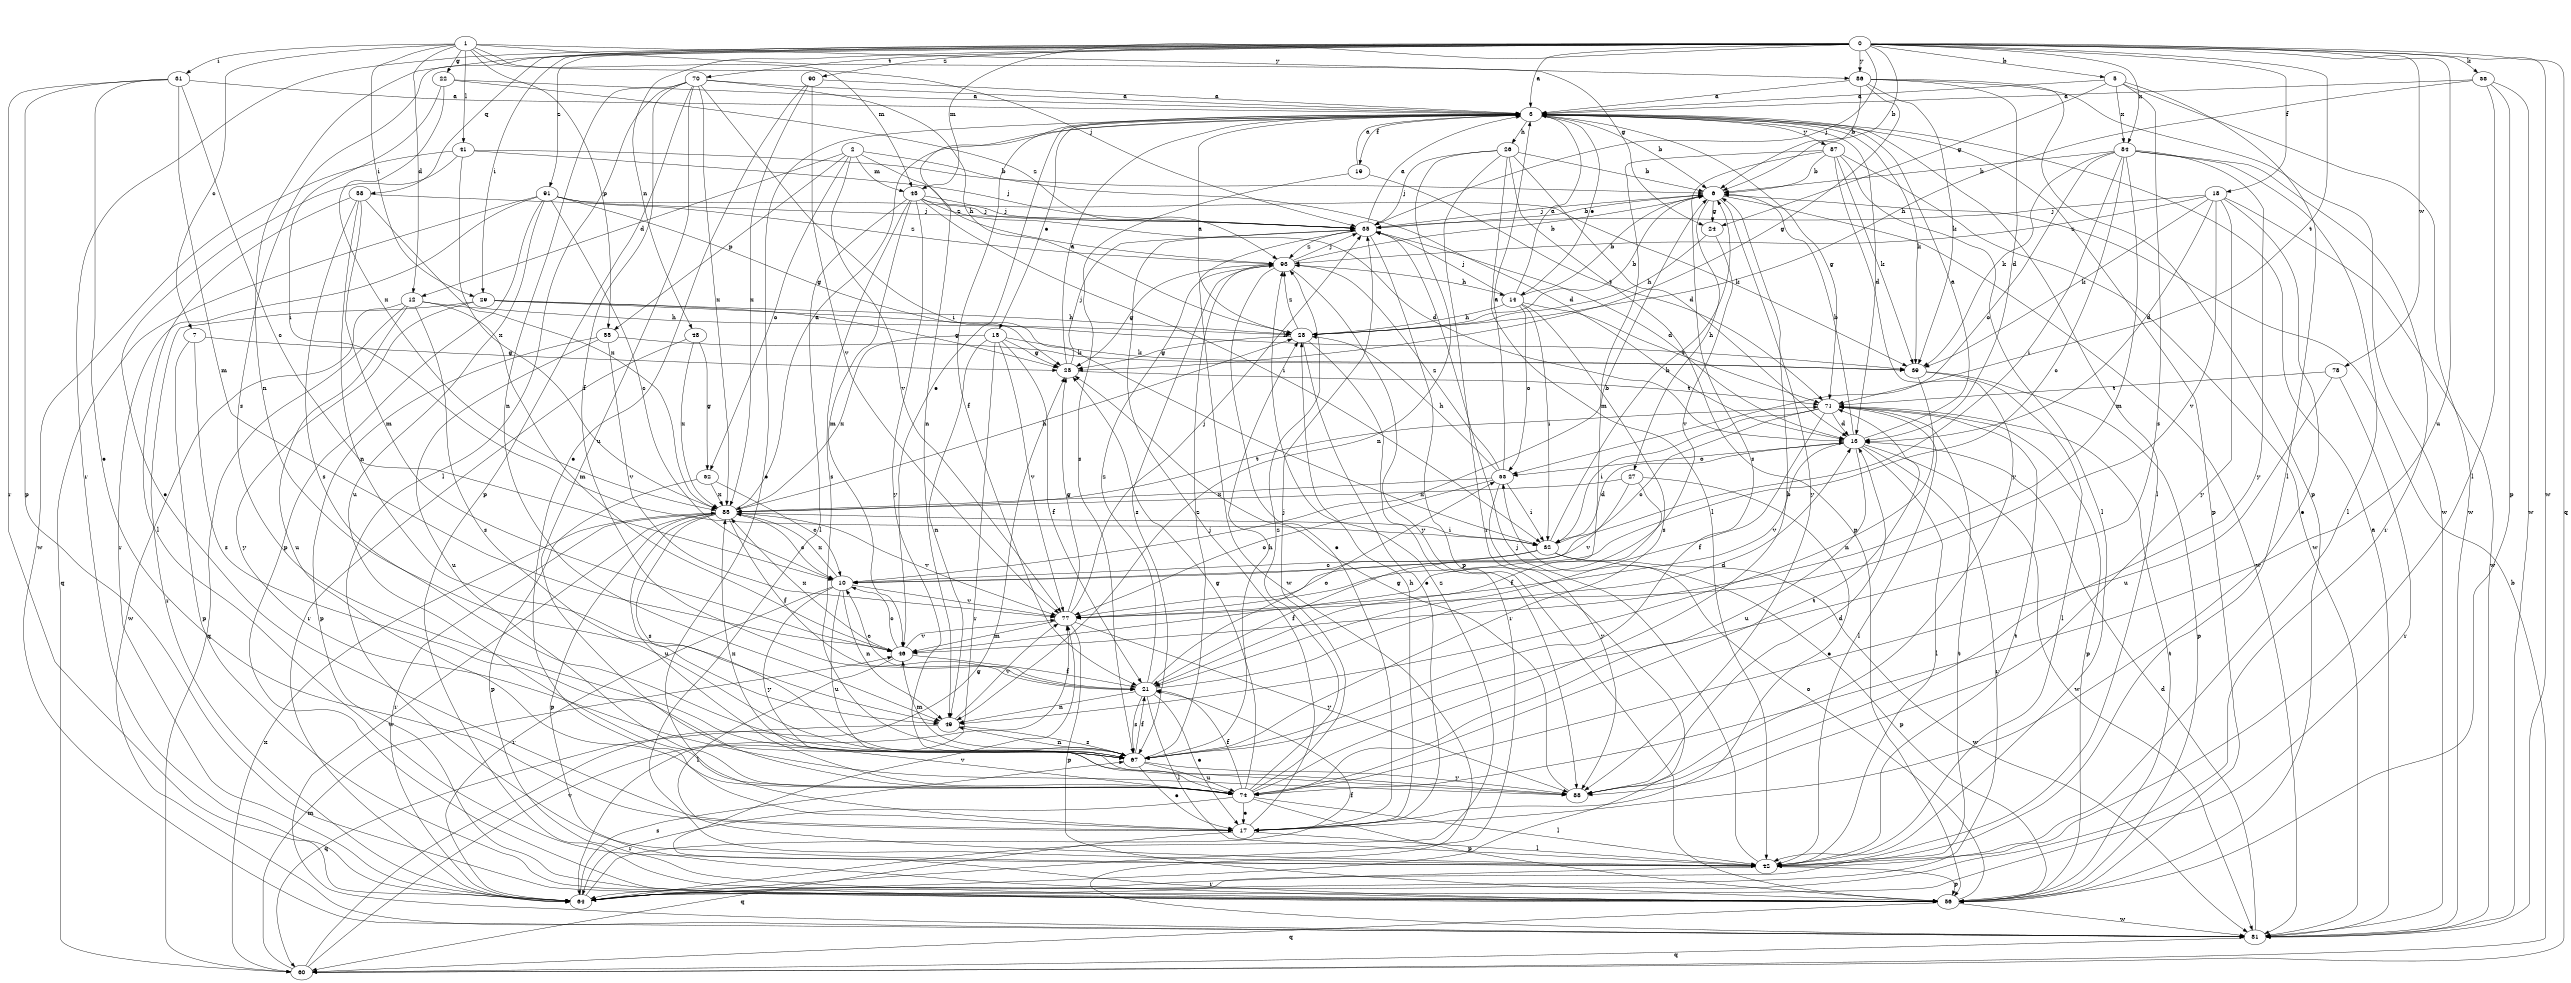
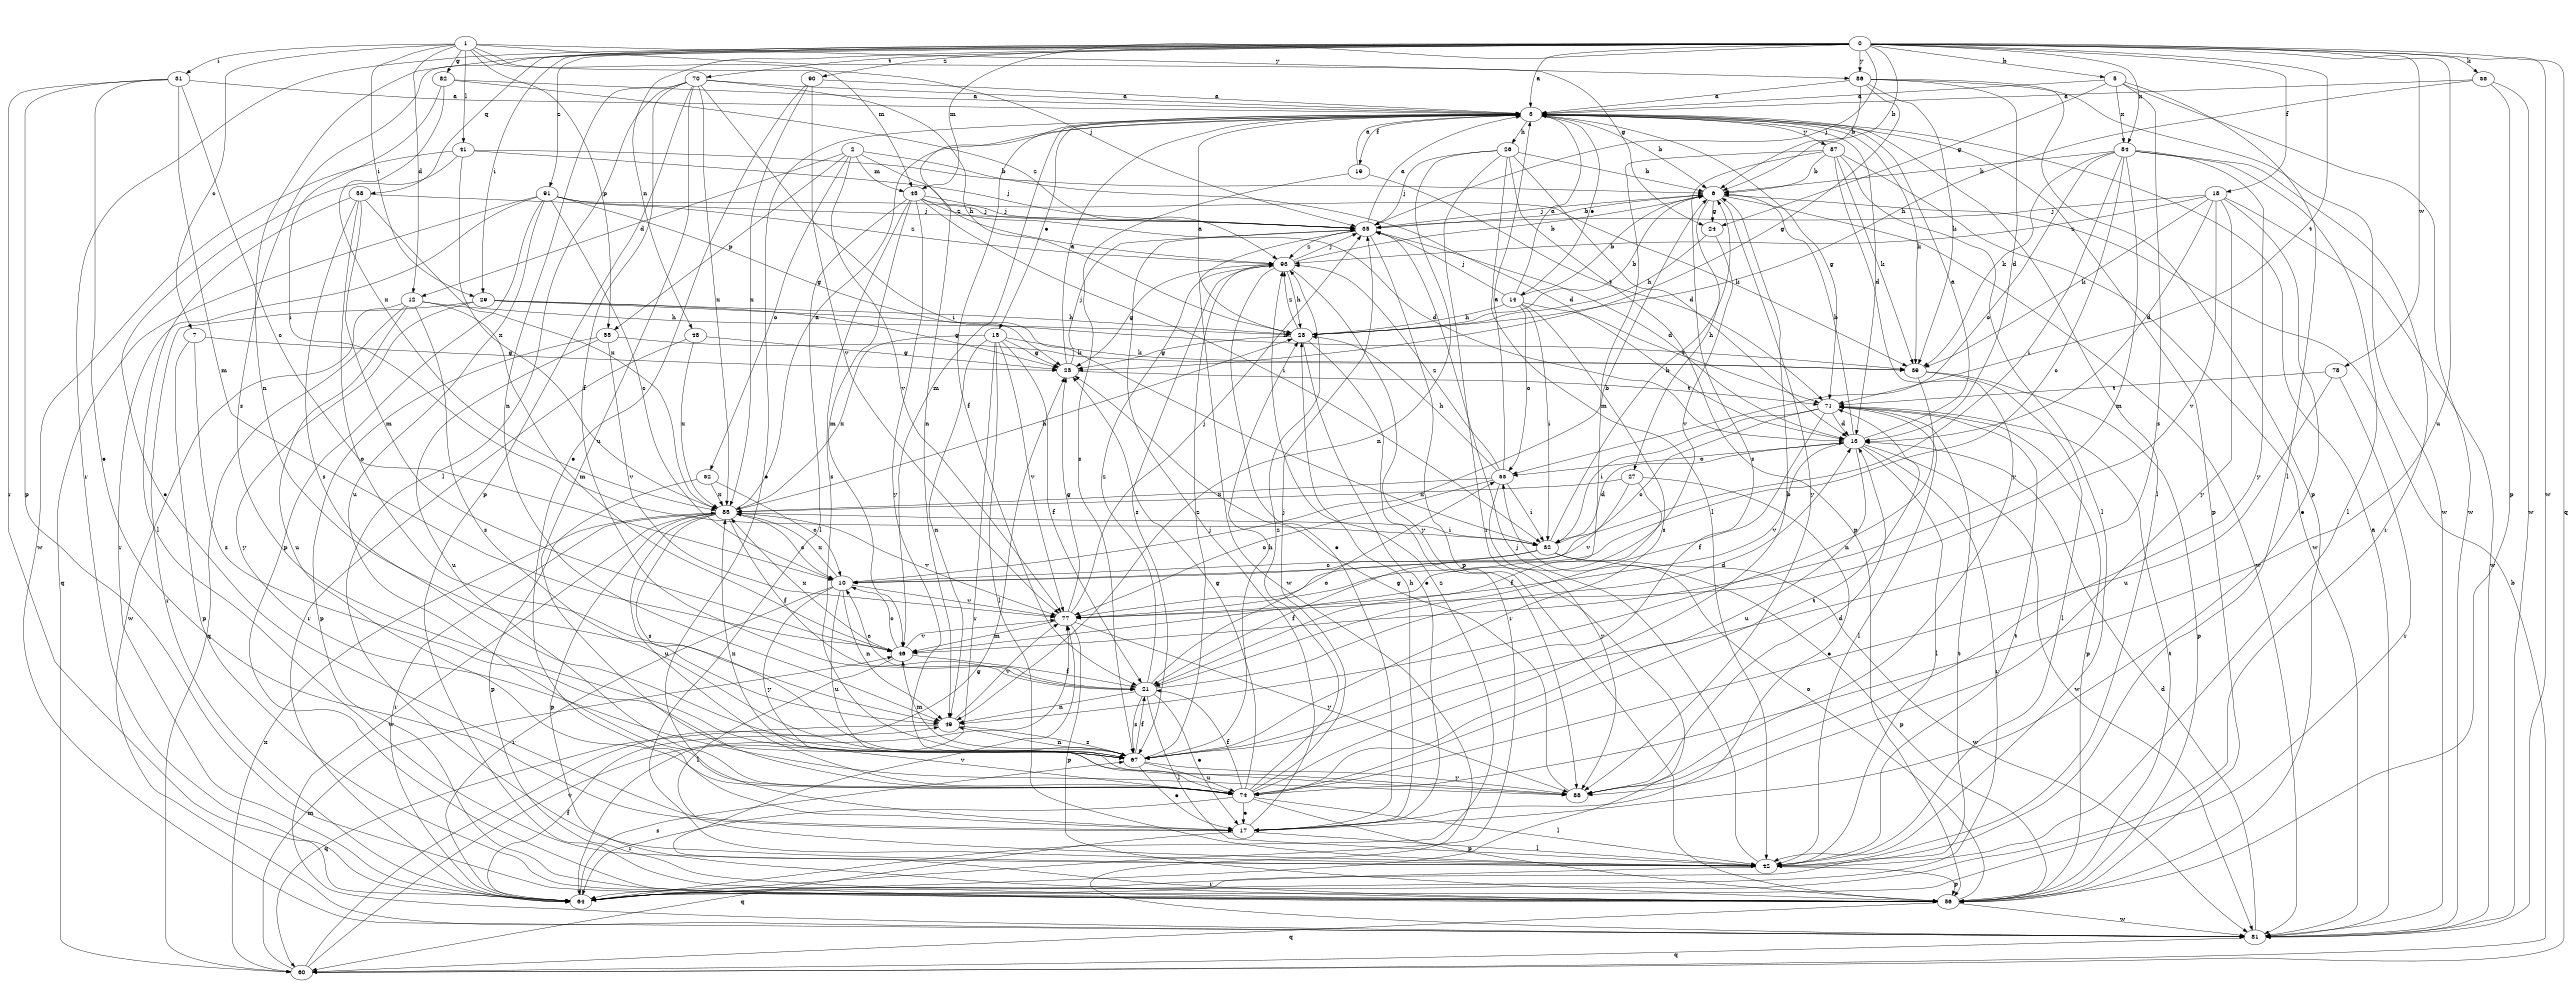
  strict digraph {
    0
    3
    5
    6
    18
    29
    35
    38
    45
    48
    49
    58
    60
    64
    67
    70
    71
    74
    78
    81
    84
    86
    90
    91
    13
    14
    15
    17
    19
    21
    26
    39
    42
    46
    56
    87
    24
    27
    88
    77
    93
    25
    28
    32
    85
    10
    53
    1
    7
    12
-   22
+   22 [label=82]
    31
    41
    55
    2
    52
    0 -> 3 [label=a]
    0 -> 5 [label=b]
    0 -> 6 [label=b]
    0 -> 18 [label=f]
    0 -> 29 [label=i]
    0 -> 35 [label=j]
    0 -> 38 [label=k]
    0 -> 45 [label=m]
    0 -> 48 [label=n]
    0 -> 49 [label=n]
    0 -> 58 [label=q]
    0 -> 60 [label=q]
    0 -> 64 [label=r]
    0 -> 67 [label=s]
    0 -> 70 [label=t]
    0 -> 71 [label=t]
    0 -> 74 [label=u]
    0 -> 78 [label=w]
    0 -> 81 [label=w]
    0 -> 84 [label=x]
    0 -> 86 [label=y]
    0 -> 90 [label=z]
    0 -> 91 [label=z]
    3 -> 6 [label=b]
    3 -> 49 [label=n]
    3 -> 71 [label=g]
    3 -> 13 [label=d]
    3 -> 14 [label=e]
    3 -> 15 [label=e]
    3 -> 17 [label=e]
    3 -> 19 [label=f]
    3 -> 21 [label=f]
    3 -> 26 [label=h]
    3 -> 39 [label=k]
    3 -> 42 [label=l]
-   3 -> 46 [label=e]
+   3 -> 46 [label=m]
    3 -> 56 [label=p]
    3 -> 87 [label=y]
    5 -> 3 [label=a]
    5 -> 67 [label=s]
    5 -> 81 [label=w]
    5 -> 84 [label=x]
    5 -> 42 [label=l]
    5 -> 24 [label=g]
    6 -> 35 [label=j]
    6 -> 81 [label=w]
    6 -> 24 [label=g]
    6 -> 27 [label=h]
    6 -> 88 [label=y]
    18 -> 35 [label=j]
    18 -> 81 [label=w]
    18 -> 13 [label=d]
    18 -> 17 [label=e]
    18 -> 39 [label=k]
    18 -> 88 [label=y]
    18 -> 77 [label=v]
    18 -> 93 [label=z]
    29 -> 64 [label=r]
    29 -> 39 [label=k]
    29 -> 88 [label=y]
    29 -> 25 [label=g]
    29 -> 28 [label=h]
    35 -> 3 [label=a]
    35 -> 6 [label=b]
    35 -> 81 [label=w]
    35 -> 13 [label=d]
    35 -> 56 [label=p]
    35 -> 93 [label=z]
    38 -> 3 [label=a]
    38 -> 81 [label=w]
-   38 -> 42 [label=l]
+   15 -> 42 [label=l]
    38 -> 56 [label=p]
    38 -> 28 [label=h]
    45 -> 35 [label=j]
    45 -> 67 [label=s]
    45 -> 13 [label=d]
    45 -> 39 [label=k]
    45 -> 42 [label=l]
    45 -> 46 [label=m]
    45 -> 88 [label=y]
    45 -> 32 [label=i]
    48 -> 64 [label=r]
-   48 -> 52 [label=g]
+   48 -> 25 [label=g]
    48 -> 85 [label=x]
    49 -> 60 [label=q]
    49 -> 67 [label=s]
    49 -> 77 [label=v]
    58 -> 35 [label=j]
-   58 -> 49 [label=n]
+   58 -> 49 [label=o]
    58 -> 67 [label=s]
    58 -> 42 [label=l]
    58 -> 46 [label=m]
    58 -> 85 [label=x]
    60 -> 6 [label=b]
    60 -> 46 [label=m]
    60 -> 77 [label=v]
    60 -> 25 [label=g]
    60 -> 85 [label=x]
    64 -> 67 [label=s]
    64 -> 71 [label=t]
-   64 -> 21 [label=f]
+   64 -> 49 [label=f]
    64 -> 93 [label=z]
    67 -> 49 [label=n]
    67 -> 74 [label=u]
    67 -> 17 [label=e]
    67 -> 21 [label=f]
    67 -> 46 [label=m]
    67 -> 88 [label=y]
    67 -> 93 [label=z]
    67 -> 28 [label=h]
    70 -> 3 [label=a]
    70 -> 49 [label=n]
    70 -> 74 [label=u]
    70 -> 21 [label=f]
    70 -> 42 [label=l]
    70 -> 56 [label=p]
    70 -> 28 [label=h]
    70 -> 32 [label=i]
    70 -> 85 [label=x]
    71 -> 13 [label=d]
    71 -> 21 [label=f]
    71 -> 42 [label=l]
    71 -> 56 [label=p]
    71 -> 32 [label=i]
    71 -> 10 [label=c]
    74 -> 6 [label=b]
    74 -> 35 [label=j]
    74 -> 64 [label=r]
    74 -> 71 [label=t]
    74 -> 17 [label=e]
    74 -> 21 [label=f]
    74 -> 42 [label=l]
    74 -> 56 [label=p]
    74 -> 93 [label=z]
    74 -> 25 [label=g]
    74 -> 85 [label=x]
    78 -> 64 [label=r]
    78 -> 71 [label=t]
    78 -> 74 [label=u]
    81 -> 3 [label=a]
    81 -> 60 [label=q]
    81 -> 13 [label=d]
    84 -> 6 [label=b]
    84 -> 64 [label=r]
    84 -> 39 [label=k]
    84 -> 42 [label=l]
    84 -> 46 [label=m]
    84 -> 88 [label=y]
    84 -> 32 [label=i]
    84 -> 10 [label=c]
    84 -> 53 [label=o]
    86 -> 3 [label=a]
    86 -> 6 [label=b]
    86 -> 81 [label=w]
    86 -> 13 [label=d]
    86 -> 39 [label=k]
    86 -> 56 [label=p]
    86 -> 25 [label=g]
    90 -> 3 [label=a]
    90 -> 17 [label=e]
    90 -> 77 [label=v]
    90 -> 85 [label=x]
    91 -> 35 [label=j]
    91 -> 60 [label=q]
    91 -> 64 [label=r]
    91 -> 74 [label=u]
    91 -> 56 [label=p]
    91 -> 93 [label=z]
    91 -> 25 [label=g]
    91 -> 10 [label=c]
    13 -> 3 [label=a]
    13 -> 6 [label=b]
    13 -> 64 [label=r]
    13 -> 74 [label=u]
    13 -> 81 [label=w]
    13 -> 42 [label=l]
    13 -> 77 [label=v]
    13 -> 53 [label=o]
    14 -> 3 [label=a]
    14 -> 6 [label=b]
    14 -> 35 [label=j]
    14 -> 67 [label=s]
    14 -> 71 [label=t]
    14 -> 28 [label=h]
    14 -> 32 [label=i]
    14 -> 53 [label=o]
    15 -> 49 [label=n]
    15 -> 64 [label=r]
    15 -> 21 [label=f]
    15 -> 39 [label=k]
    15 -> 77 [label=v]
    15 -> 25 [label=g]
    15 -> 85 [label=x]
    17 -> 35 [label=j]
    17 -> 60 [label=q]
    17 -> 42 [label=l]
    17 -> 28 [label=h]
    19 -> 3 [label=a]
    19 -> 67 [label=s]
    19 -> 71 [label=t]
    21 -> 49 [label=n]
    21 -> 67 [label=s]
    21 -> 13 [label=d]
    21 -> 17 [label=e]
    21 -> 42 [label=l]
    21 -> 93 [label=z]
    21 -> 10 [label=c]
    21 -> 53 [label=o]
    26 -> 6 [label=b]
    26 -> 35 [label=j]
    26 -> 49 [label=n]
    26 -> 64 [label=r]
    26 -> 13 [label=d]
    26 -> 42 [label=l]
    26 -> 56 [label=p]
    39 -> 49 [label=n]
    39 -> 42 [label=l]
    39 -> 56 [label=p]
    42 -> 35 [label=j]
    42 -> 64 [label=r]
    42 -> 71 [label=t]
    42 -> 56 [label=p]
    46 -> 21 [label=f]
    46 -> 42 [label=l]
    46 -> 77 [label=v]
    46 -> 85 [label=x]
    46 -> 10 [label=c]
    56 -> 60 [label=q]
    56 -> 71 [label=t]
    56 -> 81 [label=w]
    56 -> 77 [label=v]
    56 -> 53 [label=o]
    87 -> 6 [label=b]
    87 -> 67 [label=s]
    87 -> 81 [label=w]
    87 -> 39 [label=k]
    87 -> 42 [label=l]
    87 -> 46 [label=m]
    87 -> 88 [label=y]
    24 -> 77 [label=v]
    24 -> 28 [label=h]
    27 -> 17 [label=e]
    27 -> 21 [label=f]
    27 -> 77 [label=v]
    27 -> 85 [label=x]
    88 -> 13 [label=d]
    88 -> 25 [label=g]
    77 -> 35 [label=j]
    77 -> 46 [label=m]
    77 -> 56 [label=p]
    77 -> 88 [label=y]
    77 -> 25 [label=g]
    93 -> 6 [label=b]
    93 -> 35 [label=j]
    93 -> 67 [label=s]
    93 -> 17 [label=e]
    93 -> 88 [label=y]
    93 -> 25 [label=g]
-   93 -> 14 [label=h]
+   93 -> 28 [label=h]
    25 -> 3 [label=a]
    25 -> 35 [label=j]
    25 -> 71 [label=t]
    28 -> 3 [label=a]
    28 -> 6 [label=b]
    28 -> 64 [label=r]
    28 -> 17 [label=e]
    28 -> 93 [label=z]
    28 -> 25 [label=g]
    32 -> 6 [label=b]
    32 -> 81 [label=w]
    32 -> 13 [label=d]
    32 -> 21 [label=f]
    32 -> 56 [label=p]
    32 -> 10 [label=c]
    85 -> 3 [label=a]
    85 -> 64 [label=r]
    85 -> 67 [label=s]
-   85 -> 71 [label=t]
    85 -> 74 [label=u]
    85 -> 81 [label=w]
    85 -> 21 [label=f]
    85 -> 56 [label=p]
    85 -> 77 [label=v]
    85 -> 28 [label=h]
    85 -> 32 [label=i]
    85 -> 10 [label=c]
    10 -> 6 [label=b]
    10 -> 49 [label=n]
    10 -> 64 [label=r]
    10 -> 74 [label=u]
    10 -> 88 [label=y]
    10 -> 77 [label=v]
    10 -> 85 [label=x]
    53 -> 3 [label=a]
    53 -> 88 [label=y]
    53 -> 77 [label=o]
    53 -> 93 [label=z]
    53 -> 28 [label=h]
    53 -> 32 [label=i]
    53 -> 85 [label=x]
    1 -> 29 [label=i]
    1 -> 35 [label=j]
    1 -> 45 [label=m]
    1 -> 86 [label=y]
    1 -> 24 [label=g]
    1 -> 7 [label=c]
    1 -> 12 [label=d]
    1 -> 22 [label=g]
    1 -> 31 [label=i]
    1 -> 41 [label=l]
    1 -> 55 [label=p]
    7 -> 67 [label=s]
    7 -> 56 [label=p]
    7 -> 25 [label=g]
    12 -> 60 [label=q]
    12 -> 67 [label=s]
    12 -> 74 [label=u]
    12 -> 81 [label=w]
    12 -> 46 [label=m]
    12 -> 28 [label=h]
    22 -> 3 [label=a]
    22 -> 93 [label=z]
    22 -> 32 [label=i]
    22 -> 85 [label=x]
    31 -> 3 [label=a]
    31 -> 64 [label=r]
    31 -> 17 [label=e]
    31 -> 46 [label=m]
    31 -> 56 [label=p]
    31 -> 10 [label=c]
    41 -> 6 [label=b]
    41 -> 35 [label=j]
    41 -> 81 [label=w]
    41 -> 17 [label=e]
    41 -> 85 [label=x]
    55 -> 74 [label=u]
    55 -> 39 [label=k]
    55 -> 56 [label=p]
    55 -> 77 [label=v]
    2 -> 45 [label=m]
    2 -> 13 [label=d]
    2 -> 77 [label=v]
    2 -> 93 [label=z]
    2 -> 12 [label=d]
    2 -> 55 [label=p]
    2 -> 52 [label=o]
    52 -> 56 [label=p]
    52 -> 85 [label=x]
    52 -> 10 [label=c]
  }
